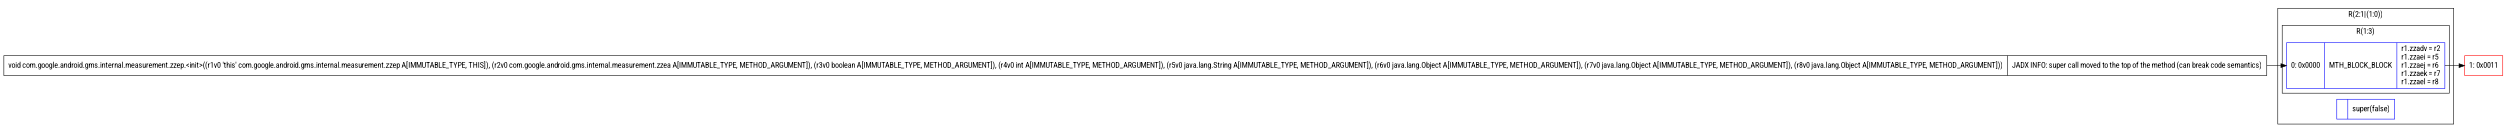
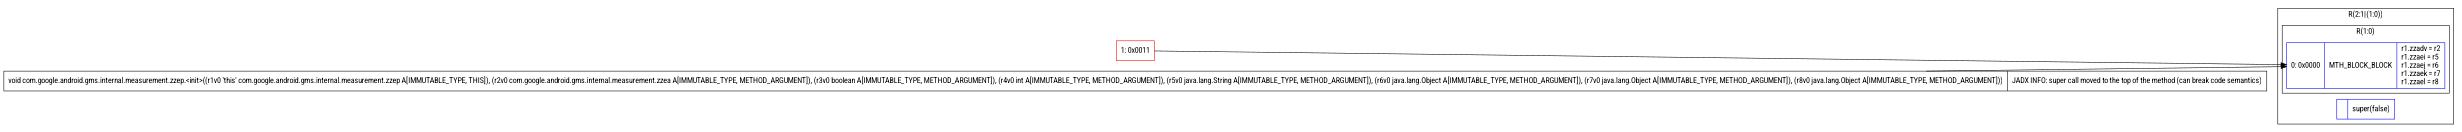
  digraph {
    fontname="Roboto Condensed"
    rankdir=LR
    node [color=blue fontname="Roboto Condensed" shape=record]
    edge [fontname="Roboto Condensed"]
    n1 [label="{0\:\ 0x0000|MTH_BLOCK_BLOCK\l|r1.zzadv = r2\lr1.zzaei = r5\lr1.zzaej = r6\lr1.zzaek = r7\lr1.zzael = r8\l}"]
    n2 [label="{|super(false)\l}"]
    n3 [color=red label="{1\:\ 0x0011}"]
    n4 [label="{void com.google.android.gms.internal.measurement.zzep.\<init\>((r1v0 'this' com.google.android.gms.internal.measurement.zzep A[IMMUTABLE_TYPE, THIS]), (r2v0 com.google.android.gms.internal.measurement.zzea A[IMMUTABLE_TYPE, METHOD_ARGUMENT]), (r3v0 boolean A[IMMUTABLE_TYPE, METHOD_ARGUMENT]), (r4v0 int A[IMMUTABLE_TYPE, METHOD_ARGUMENT]), (r5v0 java.lang.String A[IMMUTABLE_TYPE, METHOD_ARGUMENT]), (r6v0 java.lang.Object A[IMMUTABLE_TYPE, METHOD_ARGUMENT]), (r7v0 java.lang.Object A[IMMUTABLE_TYPE, METHOD_ARGUMENT]), (r8v0 java.lang.Object A[IMMUTABLE_TYPE, METHOD_ARGUMENT]))  | JADX INFO: super call moved to the top of the method (can break code semantics)\l}" color=""]
    subgraph cluster_1 {
      label="R(2:1|(1:0))"
      n2
      subgraph cluster_2 {
-       label="R(1:3)"
+       label="R(1:0)"
        n1
      }
    }
-   n1 -> n3
+   n3 -> n1
    n4 -> n1
  }
